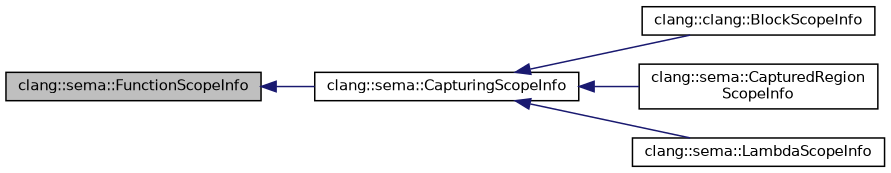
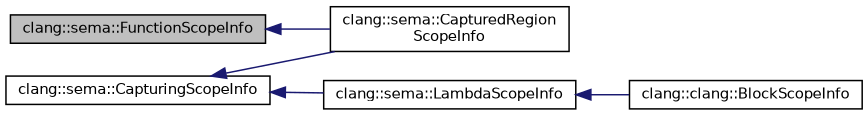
  digraph {
    rankdir=LR
    node [color=black fontname=Helvetica fontsize=10 shape=record]
    edge [color=midnightblue dir=back fontname=Helvetica fontsize=10 labelfontname=Helvetica labelfontsize=10 style=solid]
    n1 [fillcolor=grey75 fontcolor=black height=0.2 label="clang::sema::FunctionScopeInfo" style=filled width=0.4]
    n2 [height=0.2 label="clang::sema::CapturingScopeInfo" width=0.4]
    n3 [height=0.2 label="clang::clang::BlockScopeInfo" width=0.4]
    n4 [height=0.2 label="clang::sema::CapturedRegion\lScopeInfo" width=0.4]
    n5 [height=0.2 label="clang::sema::LambdaScopeInfo" width=0.4]
-   n1 -> n2
-   n2 -> n3
+   n1 -> n4
+   n5 -> n3
    n2 -> n4
    n2 -> n5
  }
